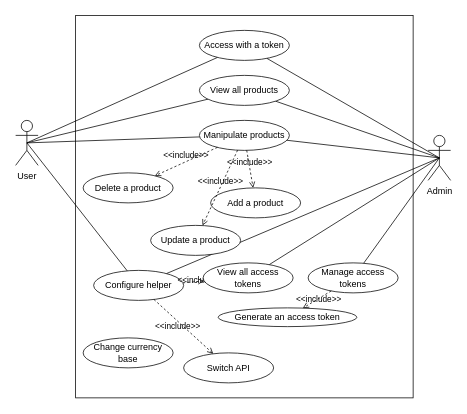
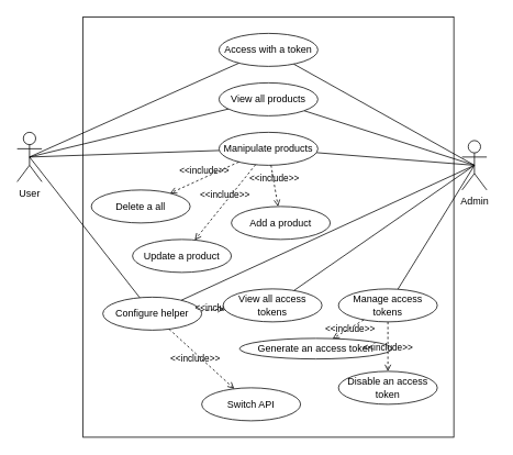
  <mxCell id="0" />
  <mxCell id="1" parent="0" />
  <mxCell id="2" value="" style="rounded=0;whiteSpace=wrap;html=1;" parent="1" vertex="1"><mxGeometry x="100" y="20" width="450" height="510" as="geometry" /></mxCell>
  <mxCell id="3" style="edgeStyle=none;rounded=0;orthogonalLoop=1;jettySize=auto;html=1;exitX=0.5;exitY=0.5;exitDx=0;exitDy=0;exitPerimeter=0;endArrow=none;endFill=0;" parent="1" source="7" target="15" edge="1"><mxGeometry relative="1" as="geometry" /></mxCell>
  <mxCell id="4" style="edgeStyle=none;rounded=0;orthogonalLoop=1;jettySize=auto;html=1;exitX=0.5;exitY=0.5;exitDx=0;exitDy=0;exitPerimeter=0;endArrow=none;endFill=0;" parent="1" source="7" target="16" edge="1"><mxGeometry relative="1" as="geometry" /></mxCell>
  <mxCell id="5" style="edgeStyle=none;rounded=0;orthogonalLoop=1;jettySize=auto;html=1;exitX=0.5;exitY=0.5;exitDx=0;exitDy=0;exitPerimeter=0;endArrow=none;endFill=0;" parent="1" source="7" target="22" edge="1"><mxGeometry relative="1" as="geometry" /></mxCell>
  <mxCell id="6" style="edgeStyle=none;rounded=0;orthogonalLoop=1;jettySize=auto;html=1;exitX=0.5;exitY=0.5;exitDx=0;exitDy=0;exitPerimeter=0;endArrow=none;endFill=0;" parent="1" source="7" target="20" edge="1"><mxGeometry relative="1" as="geometry" /></mxCell>
  <mxCell id="7" value="User" style="shape=umlActor;verticalLabelPosition=bottom;verticalAlign=top;html=1;outlineConnect=0;" parent="1" vertex="1"><mxGeometry x="20" y="160" width="30" height="60" as="geometry" /></mxCell>
  <mxCell id="8" style="edgeStyle=none;rounded=0;orthogonalLoop=1;jettySize=auto;html=1;exitX=0.5;exitY=0.5;exitDx=0;exitDy=0;exitPerimeter=0;endArrow=none;endFill=0;" parent="1" source="14" target="15" edge="1"><mxGeometry relative="1" as="geometry" /></mxCell>
  <mxCell id="9" style="edgeStyle=none;rounded=0;orthogonalLoop=1;jettySize=auto;html=1;exitX=0.5;exitY=0.5;exitDx=0;exitDy=0;exitPerimeter=0;endArrow=none;endFill=0;" parent="1" source="14" target="16" edge="1"><mxGeometry relative="1" as="geometry" /></mxCell>
  <mxCell id="10" style="edgeStyle=none;rounded=0;orthogonalLoop=1;jettySize=auto;html=1;exitX=0.5;exitY=0.5;exitDx=0;exitDy=0;exitPerimeter=0;endArrow=none;endFill=0;" parent="1" source="14" target="21" edge="1"><mxGeometry relative="1" as="geometry" /></mxCell>
  <mxCell id="11" style="edgeStyle=none;rounded=0;orthogonalLoop=1;jettySize=auto;html=1;exitX=0.5;exitY=0.5;exitDx=0;exitDy=0;exitPerimeter=0;endArrow=none;endFill=0;" parent="1" source="14" target="22" edge="1"><mxGeometry relative="1" as="geometry" /></mxCell>
  <mxCell id="12" style="edgeStyle=none;rounded=0;orthogonalLoop=1;jettySize=auto;html=1;exitX=0.5;exitY=0.5;exitDx=0;exitDy=0;exitPerimeter=0;endArrow=none;endFill=0;" parent="1" source="14" target="20" edge="1"><mxGeometry relative="1" as="geometry" /></mxCell>
  <mxCell id="13" style="edgeStyle=none;html=1;exitX=0.5;exitY=0.5;exitDx=0;exitDy=0;exitPerimeter=0;endArrow=none;endFill=0;" edge="1" parent="1" source="14" target="34"><mxGeometry relative="1" as="geometry" /></mxCell>
- <mxCell id="14" value="Admin" style="shape=umlActor;verticalLabelPosition=bottom;verticalAlign=top;html=1;outlineConnect=0;" parent="1" vertex="1"><mxGeometry x="570" y="180" width="30" height="60" as="geometry" /></mxCell>
+ <mxCell id="14" value="Admin" style="shape=umlActor;verticalLabelPosition=bottom;verticalAlign=top;html=1;outlineConnect=0;" parent="1" vertex="1"><mxGeometry x="560" y="170" width="30" height="60" as="geometry" /></mxCell>
  <mxCell id="15" value="Access with a token" style="ellipse;whiteSpace=wrap;html=1;" parent="1" vertex="1"><mxGeometry x="265" y="40" width="120" height="40" as="geometry" /></mxCell>
  <mxCell id="16" value="View all products" style="ellipse;whiteSpace=wrap;html=1;" parent="1" vertex="1"><mxGeometry x="265" y="100" width="120" height="40" as="geometry" /></mxCell>
  <mxCell id="17" value="Add a product" style="ellipse;whiteSpace=wrap;html=1;" parent="1" vertex="1"><mxGeometry x="280" y="250" width="120" height="40" as="geometry" /></mxCell>
- <mxCell id="18" value="Update a product" style="ellipse;whiteSpace=wrap;html=1;" parent="1" vertex="1"><mxGeometry x="200" y="300" width="120" height="40" as="geometry" /></mxCell>
- <mxCell id="19" value="Delete a product" style="ellipse;whiteSpace=wrap;html=1;" parent="1" vertex="1"><mxGeometry x="110" y="230" width="120" height="40" as="geometry" /></mxCell>
+ <mxCell id="18" value="Update a product" style="ellipse;whiteSpace=wrap;html=1;" parent="1" vertex="1"><mxGeometry x="160" y="290" width="120" height="40" as="geometry" /></mxCell>
+ <mxCell id="19" value="Delete a all" style="ellipse;whiteSpace=wrap;html=1;" parent="1" vertex="1"><mxGeometry x="110" y="230" width="120" height="40" as="geometry" /></mxCell>
  <mxCell id="20" value="Configure helper" style="ellipse;whiteSpace=wrap;html=1;" parent="1" vertex="1"><mxGeometry x="124" y="360" width="120" height="40" as="geometry" /></mxCell>
  <mxCell id="21" value="Manage access tokens" style="ellipse;whiteSpace=wrap;html=1;" parent="1" vertex="1"><mxGeometry x="410" y="350" width="120" height="40" as="geometry" /></mxCell>
  <mxCell id="22" value="Manipulate products" style="ellipse;whiteSpace=wrap;html=1;" parent="1" vertex="1"><mxGeometry x="265" y="160" width="120" height="40" as="geometry" /></mxCell>
  <mxCell id="23" value="&amp;lt;&amp;lt;include&amp;gt;&amp;gt;" style="edgeStyle=none;html=1;endArrow=open;verticalAlign=bottom;dashed=1;labelBackgroundColor=none;rounded=0;" parent="1" source="22" target="17" edge="1"><mxGeometry width="160" relative="1" as="geometry"><mxPoint x="180" y="210" as="sourcePoint" /><mxPoint x="340" y="210" as="targetPoint" /></mxGeometry></mxCell>
  <mxCell id="24" value="&amp;lt;&amp;lt;include&amp;gt;&amp;gt;" style="edgeStyle=none;html=1;endArrow=open;verticalAlign=bottom;dashed=1;labelBackgroundColor=none;rounded=0;" parent="1" source="22" target="18" edge="1"><mxGeometry width="160" relative="1" as="geometry"><mxPoint x="278.552" y="185.325" as="sourcePoint" /><mxPoint x="401.589" y="234.636" as="targetPoint" /></mxGeometry></mxCell>
  <mxCell id="25" value="&amp;lt;&amp;lt;include&amp;gt;&amp;gt;" style="edgeStyle=none;html=1;endArrow=open;verticalAlign=bottom;dashed=1;labelBackgroundColor=none;rounded=0;" parent="1" source="22" target="19" edge="1"><mxGeometry width="160" relative="1" as="geometry"><mxPoint x="288.552" y="195.325" as="sourcePoint" /><mxPoint x="411.589" y="244.636" as="targetPoint" /></mxGeometry></mxCell>
  <mxCell id="26" value="Generate an access token" style="ellipse;whiteSpace=wrap;html=1;" parent="1" vertex="1"><mxGeometry x="290" y="410" width="185" height="25" as="geometry" /></mxCell>
+ <mxCell id="27" value="Disable an access token" style="ellipse;whiteSpace=wrap;html=1;" parent="1" vertex="1"><mxGeometry x="410" y="450" width="120" height="40" as="geometry" /></mxCell>
  <mxCell id="28" value="&amp;lt;&amp;lt;include&amp;gt;&amp;gt;" style="edgeStyle=none;html=1;endArrow=open;verticalAlign=bottom;dashed=1;labelBackgroundColor=none;rounded=0;" parent="1" source="21" target="26" edge="1"><mxGeometry x="0.15" y="9" width="160" relative="1" as="geometry"><mxPoint x="240" y="210" as="sourcePoint" /><mxPoint x="240" y="310" as="targetPoint" /><mxPoint as="offset" /></mxGeometry></mxCell>
- <mxCell id="30" value="Change currency base" style="ellipse;whiteSpace=wrap;html=1;" parent="1" vertex="1"><mxGeometry x="110" y="450" width="120" height="40" as="geometry" /></mxCell>
+ <mxCell id="29" value="&amp;lt;&amp;lt;include&amp;gt;&amp;gt;" style="edgeStyle=none;html=1;endArrow=open;verticalAlign=bottom;dashed=1;labelBackgroundColor=none;rounded=0;" parent="1" source="21" target="27" edge="1"><mxGeometry x="0.333" width="160" relative="1" as="geometry"><mxPoint x="250" y="220" as="sourcePoint" /><mxPoint x="250" y="320" as="targetPoint" /><mxPoint as="offset" /></mxGeometry></mxCell>
  <mxCell id="31" value="Switch API" style="ellipse;whiteSpace=wrap;html=1;" parent="1" vertex="1"><mxGeometry x="244" y="470" width="120" height="40" as="geometry" /></mxCell>
  <mxCell id="32" value="&amp;lt;&amp;lt;include&amp;gt;&amp;gt;" style="edgeStyle=none;html=1;endArrow=open;verticalAlign=bottom;dashed=1;labelBackgroundColor=none;rounded=0;" parent="1" source="20" target="34" edge="1"><mxGeometry x="0.586" y="-7" width="160" relative="1" as="geometry"><mxPoint x="240" y="210" as="sourcePoint" /><mxPoint x="240" y="310" as="targetPoint" /><mxPoint as="offset" /></mxGeometry></mxCell>
  <mxCell id="33" value="&amp;lt;&amp;lt;include&amp;gt;&amp;gt;" style="edgeStyle=none;html=1;endArrow=open;verticalAlign=bottom;dashed=1;labelBackgroundColor=none;rounded=0;" parent="1" source="20" target="31" edge="1"><mxGeometry x="-0.001" y="-12" width="160" relative="1" as="geometry"><mxPoint x="250" y="220" as="sourcePoint" /><mxPoint x="250" y="320" as="targetPoint" /><mxPoint as="offset" /></mxGeometry></mxCell>
  <mxCell id="34" value="View all access tokens" style="ellipse;whiteSpace=wrap;html=1;" vertex="1" parent="1"><mxGeometry x="270" y="350" width="120" height="40" as="geometry" /></mxCell>
